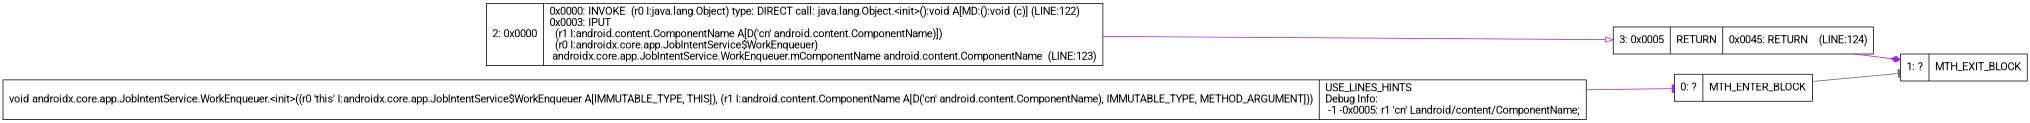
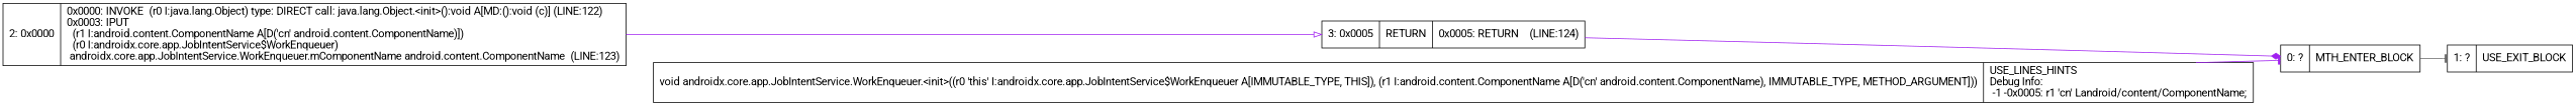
  digraph {
    fontname=Roboto
    rankdir=LR
    node [fontname=Roboto shape=record]
    edge [arrowhead=tee color=purple fontname=Roboto]
    n1 [label="{0\:\ ?|MTH_ENTER_BLOCK\l}"]
-   n2 [label="{1\:\ ?|MTH_EXIT_BLOCK\l}"]
+   n2 [label="{1\:\ ?|USE_EXIT_BLOCK\l}"]
    n3 [label="{2\:\ 0x0000|0x0000: INVOKE  (r0 I:java.lang.Object) type: DIRECT call: java.lang.Object.\<init\>():void A[MD:():void (c)] (LINE:122)\l0x0003: IPUT  \l  (r1 I:android.content.ComponentName A[D('cn' android.content.ComponentName)])\l  (r0 I:androidx.core.app.JobIntentService$WorkEnqueuer)\l androidx.core.app.JobIntentService.WorkEnqueuer.mComponentName android.content.ComponentName  (LINE:123)\l}"]
-   n4 [label="{3\:\ 0x0005|RETURN\l|0x0045: RETURN    (LINE:124)\l}"]
+   n4 [label="{3\:\ 0x0005|RETURN\l|0x0005: RETURN    (LINE:124)\l}"]
    n5 [label="{void androidx.core.app.JobIntentService.WorkEnqueuer.\<init\>((r0 'this' I:androidx.core.app.JobIntentService$WorkEnqueuer A[IMMUTABLE_TYPE, THIS]), (r1 I:android.content.ComponentName A[D('cn' android.content.ComponentName), IMMUTABLE_TYPE, METHOD_ARGUMENT]))  | USE_LINES_HINTS\lDebug Info:\l  \-1 \-0x0005: r1 'cn' Landroid\/content\/ComponentName;\l}"]
    n1 -> n2 [color=gray40]
    n3 -> n4 [arrowhead=onormal]
-   n4 -> n2 [arrowhead=diamond]
+   n4 -> n1 [arrowhead=diamond]
    n5 -> n1
  }
